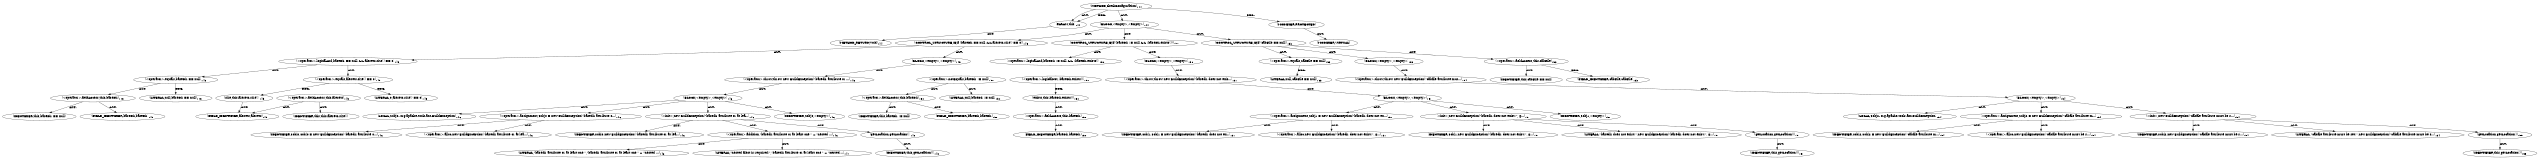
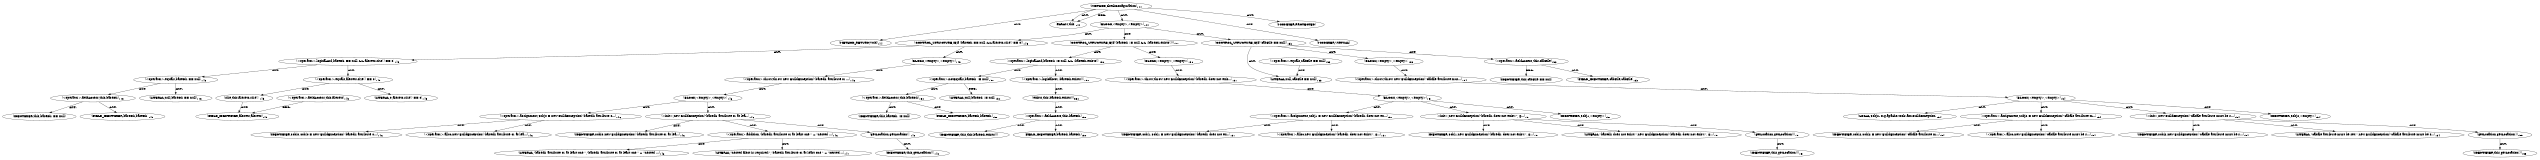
  digraph {
    n1 [label=<(METHOD,checkConfiguration)<SUB>144</SUB>>]
    n2 [label=<(PARAM,this)<SUB>144</SUB>>]
    n3 [label=<(BLOCK,&lt;empty&gt;,&lt;empty&gt;)<SUB>144</SUB>>]
    n4 [label=<(MODIFIER,PROTECTED)>]
    n5 [label=<(MODIFIER,VIRTUAL)>]
    n6 [label=<(METHOD_RETURN,void)<SUB>144</SUB>>]
    n7 [label=<(CONTROL_STRUCTURE,IF,if (baseDir == null &amp;&amp; filesets.size() == 0))<SUB>145</SUB>>]
    n8 [label=<(CONTROL_STRUCTURE,IF,if (baseDir != null &amp;&amp; !baseDir.exists()))<SUB>150</SUB>>]
    n9 [label=<(CONTROL_STRUCTURE,IF,if (cabFile == null))<SUB>153</SUB>>]
    n10 [label=<(&lt;operator&gt;.logicalAnd,baseDir == null &amp;&amp; filesets.size() == 0)<SUB>145</SUB>>]
    n11 [label=<(BLOCK,&lt;empty&gt;,&lt;empty&gt;)<SUB>145</SUB>>]
    n12 [label=<(&lt;operator&gt;.logicalAnd,baseDir != null &amp;&amp; !baseDir.exists())<SUB>150</SUB>>]
    n13 [label=<(BLOCK,&lt;empty&gt;,&lt;empty&gt;)<SUB>150</SUB>>]
    n14 [label=<(&lt;operator&gt;.equals,cabFile == null)<SUB>153</SUB>>]
    n15 [label=<(BLOCK,&lt;empty&gt;,&lt;empty&gt;)<SUB>153</SUB>>]
    n16 [label=<(&lt;operator&gt;.fieldAccess,this.cabFile)<SUB>153</SUB>>]
    n17 [label=<(&lt;operator&gt;.equals,baseDir == null)<SUB>145</SUB>>]
    n18 [label=<(&lt;operator&gt;.equals,filesets.size() == 0)<SUB>149</SUB>>]
    n19 [label=<(&lt;operator&gt;.throw,throw new BuildException(&quot;basedir attribute or ...)<SUB>146</SUB>>]
    n20 [label=<(&lt;operator&gt;.fieldAccess,this.baseDir)<SUB>145</SUB>>]
    n21 [label=<(LITERAL,null,baseDir == null)<SUB>145</SUB>>]
    n22 [label=<(size,this.filesets.size())<SUB>145</SUB>>]
    n23 [label=<(LITERAL,0,filesets.size() == 0)<SUB>145</SUB>>]
    n24 [label=<(IDENTIFIER,this,baseDir == null)>]
    n25 [label=<(FIELD_IDENTIFIER,baseDir,baseDir)<SUB>145</SUB>>]
    n26 [label=<(FIELD_IDENTIFIER,filesets,filesets)<SUB>145</SUB>>]
    n27 [label=<(&lt;operator&gt;.fieldAccess,this.filesets)<SUB>145</SUB>>]
-   n28 [label=<(IDENTIFIER,this,this.filesets.size())>]
    n29 [label=<(BLOCK,&lt;empty&gt;,&lt;empty&gt;)<SUB>146</SUB>>]
-   n30 [label=<(LOCAL,$obj0: org.apache.tools.ant.BuildException)<SUB>146</SUB>>]
    n31 [label=<(&lt;operator&gt;.assignment,$obj0 = new BuildException(&quot;basedir attribute o...)<SUB>146</SUB>>]
    n32 [label=<(&lt;init&gt;,new BuildException(&quot;basedir attribute or at lea...)<SUB>146</SUB>>]
-   n33 [label=<(IDENTIFIER,$obj0,&lt;empty&gt;)<SUB>146</SUB>>]
    n34 [label=<(IDENTIFIER,$obj0,$obj0 = new BuildException(&quot;basedir attribute o...)<SUB>146</SUB>>]
    n35 [label=<(&lt;operator&gt;.alloc,new BuildException(&quot;basedir attribute or at lea...)<SUB>146</SUB>>]
    n36 [label=<(IDENTIFIER,$obj0,new BuildException(&quot;basedir attribute or at lea...)<SUB>146</SUB>>]
    n37 [label=<(&lt;operator&gt;.addition,&quot;basedir attribute or at least one &quot; + &quot;nested ...)<SUB>146</SUB>>]
    n38 [label=<(getLocation,getLocation())<SUB>148</SUB>>]
    n39 [label=<(LITERAL,&quot;basedir attribute or at least one &quot;,&quot;basedir attribute or at least one &quot; + &quot;nested ...)<SUB>146</SUB>>]
    n40 [label=<(LITERAL,&quot;nested filest is required!&quot;,&quot;basedir attribute or at least one &quot; + &quot;nested ...)<SUB>147</SUB>>]
    n41 [label=<(IDENTIFIER,this,getLocation())<SUB>148</SUB>>]
    n42 [label=<(&lt;operator&gt;.notEquals,baseDir != null)<SUB>150</SUB>>]
    n43 [label=<(&lt;operator&gt;.logicalNot,!baseDir.exists())<SUB>150</SUB>>]
    n44 [label=<(&lt;operator&gt;.throw,throw new BuildException(&quot;basedir does not exis...)<SUB>151</SUB>>]
    n45 [label=<(&lt;operator&gt;.fieldAccess,this.baseDir)<SUB>150</SUB>>]
    n46 [label=<(LITERAL,null,baseDir != null)<SUB>150</SUB>>]
-   n47 [label=<(exists,this.baseDir.exists())<SUB>150</SUB>>]
+   n47 [label=<(exists,this.baseDir.exists())<SUB>550</SUB>>]
    n48 [label=<(IDENTIFIER,this,baseDir != null)>]
    n49 [label=<(FIELD_IDENTIFIER,baseDir,baseDir)<SUB>150</SUB>>]
    n50 [label=<(&lt;operator&gt;.fieldAccess,this.baseDir)<SUB>150</SUB>>]
+   n51 [label=<(IDENTIFIER,this,this.baseDir.exists())>]
    n52 [label=<(FIELD_IDENTIFIER,baseDir,baseDir)<SUB>150</SUB>>]
    n53 [label=<(BLOCK,&lt;empty&gt;,&lt;empty&gt;)<SUB>151</SUB>>]
    n54 [label=<(&lt;operator&gt;.assignment,$obj1 = new BuildException(&quot;basedir does not ex...)<SUB>151</SUB>>]
    n55 [label=<(&lt;init&gt;,new BuildException(&quot;basedir does not exist!&quot;, g...)<SUB>151</SUB>>]
    n56 [label=<(IDENTIFIER,$obj1,&lt;empty&gt;)<SUB>151</SUB>>]
    n57 [label=<(IDENTIFIER,$obj1,$obj1 = new BuildException(&quot;basedir does not ex...)<SUB>151</SUB>>]
    n58 [label=<(&lt;operator&gt;.alloc,new BuildException(&quot;basedir does not exist!&quot;, g...)<SUB>151</SUB>>]
    n59 [label=<(IDENTIFIER,$obj1,new BuildException(&quot;basedir does not exist!&quot;, g...)<SUB>151</SUB>>]
    n60 [label=<(LITERAL,&quot;basedir does not exist!&quot;,new BuildException(&quot;basedir does not exist!&quot;, g...)<SUB>151</SUB>>]
    n61 [label=<(getLocation,getLocation())<SUB>151</SUB>>]
    n62 [label=<(IDENTIFIER,this,getLocation())<SUB>151</SUB>>]
    n63 [label=<(LITERAL,null,cabFile == null)<SUB>153</SUB>>]
    n64 [label=<(&lt;operator&gt;.throw,throw new BuildException(&quot;cabfile attribute mus...)<SUB>154</SUB>>]
    n65 [label=<(IDENTIFIER,this,cabFile == null)>]
    n66 [label=<(FIELD_IDENTIFIER,cabFile,cabFile)<SUB>153</SUB>>]
    n67 [label=<(BLOCK,&lt;empty&gt;,&lt;empty&gt;)<SUB>154</SUB>>]
    n68 [label=<(LOCAL,$obj2: org.apache.tools.ant.BuildException)<SUB>154</SUB>>]
    n69 [label=<(&lt;operator&gt;.assignment,$obj2 = new BuildException(&quot;cabfile attribute m...)<SUB>154</SUB>>]
    n70 [label=<(&lt;init&gt;,new BuildException(&quot;cabfile attribute must be s...)<SUB>154</SUB>>]
+   n71 [label=<(IDENTIFIER,$obj2,&lt;empty&gt;)<SUB>154</SUB>>]
    n72 [label=<(IDENTIFIER,$obj2,$obj2 = new BuildException(&quot;cabfile attribute m...)<SUB>154</SUB>>]
    n73 [label=<(&lt;operator&gt;.alloc,new BuildException(&quot;cabfile attribute must be s...)<SUB>154</SUB>>]
    n74 [label=<(IDENTIFIER,$obj2,new BuildException(&quot;cabfile attribute must be s...)<SUB>154</SUB>>]
    n75 [label=<(LITERAL,&quot;cabfile attribute must be set!&quot;,new BuildException(&quot;cabfile attribute must be s...)<SUB>154</SUB>>]
    n76 [label=<(getLocation,getLocation())<SUB>155</SUB>>]
    n77 [label=<(IDENTIFIER,this,getLocation())<SUB>155</SUB>>]
    n1 -> n2 [label="AST: "]
    n1 -> n2 [label="DDG: "]
    n1 -> n3 [label="AST: "]
-   n1 -> n4 [label="DDG: "]
-   n4 -> n5 [label="AST: "]
-   n2 -> n6 [label="AST: "]
+   n1 -> n4 [label="AST: "]
+   n1 -> n5 [label="AST: "]
+   n1 -> n6 [label="AST: "]
    n3 -> n7 [label="AST: "]
    n3 -> n8 [label="AST: "]
    n3 -> n9 [label="AST: "]
    n7 -> n10 [label="AST: "]
    n7 -> n11 [label="AST: "]
    n8 -> n12 [label="AST: "]
    n8 -> n13 [label="AST: "]
-   n9 -> n14 [label="AST: "]
+   n9 -> n63 [label="AST: "]
    n9 -> n15 [label="AST: "]
    n9 -> n16 [label="AST: "]
    n10 -> n17 [label="AST: "]
    n10 -> n18 [label="AST: "]
    n11 -> n19 [label="AST: "]
+   n12 -> n42 [label="AST: "]
+   n12 -> n43 [label="AST: "]
    n13 -> n44 [label="AST: "]
-   n14 -> n63 [label="DDG: "]
+   n14 -> n63 [label="AST: "]
    n15 -> n64 [label="AST: "]
-   n16 -> n65 [label="AST: "]
-   n16 -> n66 [label="DDG: "]
+   n16 -> n65 [label="DDG: "]
+   n16 -> n66 [label="AST: "]
    n17 -> n20 [label="AST: "]
-   n17 -> n21 [label="DDG: "]
-   n18 -> n22 [label="DDG: "]
-   n18 -> n23 [label="DDG: "]
+   n17 -> n21 [label="AST: "]
+   n18 -> n22 [label="AST: "]
+   n18 -> n23 [label="AST: "]
    n19 -> n29 [label="AST: "]
    n20 -> n24 [label="AST: "]
    n20 -> n25 [label="AST: "]
    n22 -> n26 [label="AST: "]
-   n27 -> n26 [label="AST: "]
-   n27 -> n28 [label="AST: "]
-   n29 -> n30 [label="AST: "]
+   n27 -> n26 [label="DDG: "]
    n29 -> n31 [label="AST: "]
    n29 -> n32 [label="AST: "]
-   n29 -> n33 [label="AST: "]
    n31 -> n34 [label="AST: "]
    n31 -> n35 [label="AST: "]
    n32 -> n36 [label="AST: "]
    n32 -> n37 [label="AST: "]
    n32 -> n38 [label="AST: "]
    n37 -> n39 [label="AST: "]
    n37 -> n40 [label="AST: "]
    n38 -> n41 [label="AST: "]
    n42 -> n45 [label="AST: "]
-   n42 -> n46 [label="AST: "]
-   n43 -> n47 [label="DDG: "]
+   n42 -> n46 [label="DDG: "]
+   n43 -> n47 [label="AST: "]
    n44 -> n53 [label="AST: "]
    n45 -> n48 [label="AST: "]
    n45 -> n49 [label="AST: "]
    n47 -> n50 [label="AST: "]
+   n50 -> n51 [label="AST: "]
    n50 -> n52 [label="AST: "]
    n53 -> n54 [label="AST: "]
    n53 -> n55 [label="AST: "]
    n53 -> n56 [label="AST: "]
    n54 -> n57 [label="AST: "]
    n54 -> n58 [label="AST: "]
    n55 -> n59 [label="AST: "]
    n55 -> n60 [label="AST: "]
    n55 -> n61 [label="AST: "]
    n61 -> n62 [label="AST: "]
    n64 -> n67 [label="AST: "]
    n67 -> n68 [label="AST: "]
    n67 -> n69 [label="AST: "]
    n67 -> n70 [label="AST: "]
+   n67 -> n71 [label="AST: "]
    n69 -> n72 [label="AST: "]
    n69 -> n73 [label="AST: "]
    n70 -> n74 [label="AST: "]
    n70 -> n75 [label="AST: "]
    n70 -> n76 [label="AST: "]
    n76 -> n77 [label="AST: "]
  }
